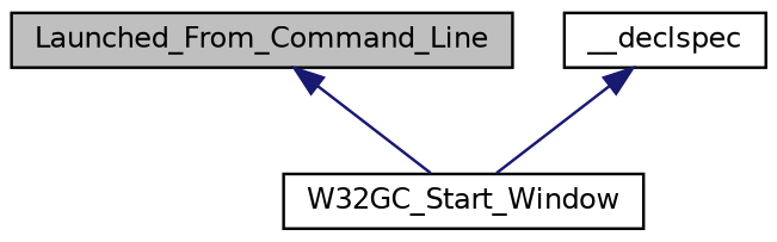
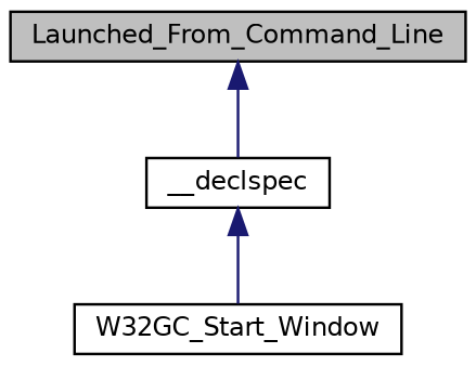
  digraph {
    rankdir=TB
    node [color=black fillcolor=white fontname=Helvetica fontsize=10 shape=record style=filled]
    edge [color=midnightblue dir=back fontname=Helvetica fontsize=10 labelfontname=Helvetica labelfontsize=10 style=solid]
    n1 [fillcolor=grey75 fontcolor=black height=0.2 label=Launched_From_Command_Line width=0.4]
    n2 [height=0.2 label=W32GC_Start_Window width=0.4]
    n3 [height=0.2 label=__declspec width=0.4]
-   n1 -> n2
+   n1 -> n3
    n3 -> n2
  }
